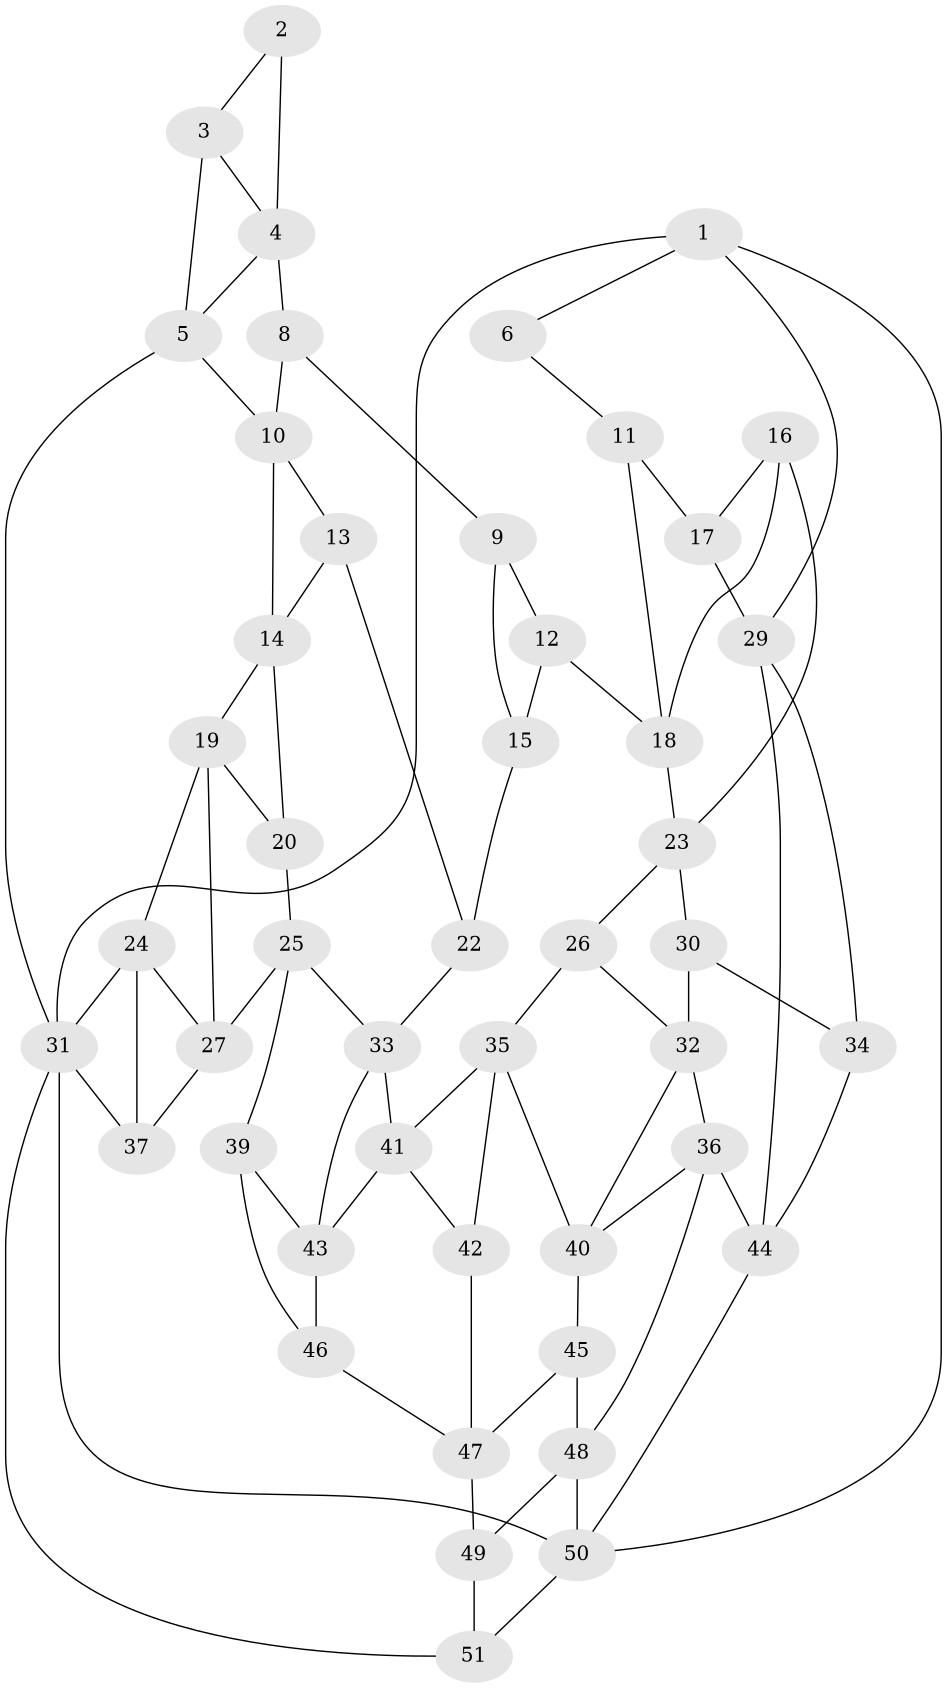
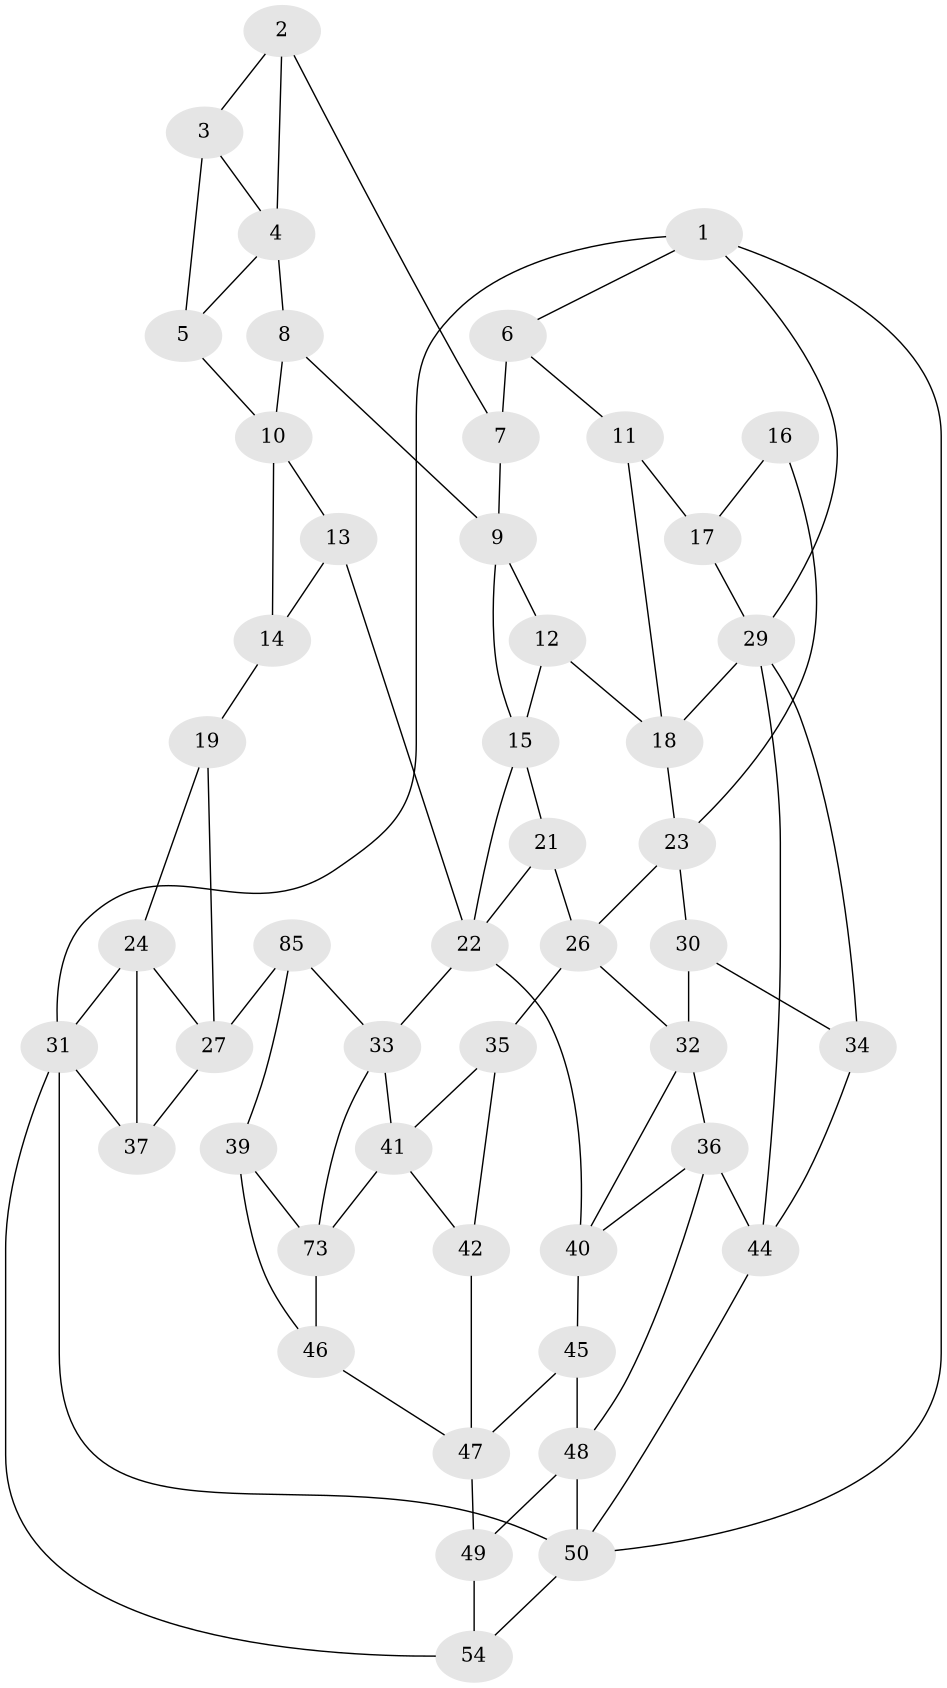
  graph {
    fontname="DejaVu Serif"
    node [color=gray90 fontname="DejaVu Serif" style=filled]
    edge [fontname="DejaVu Serif" weight=1.0]
    1
    6
    29
    31
    50
+   7
    11
    34
    44
    37
-   51
+   51 [label=54]
    2
    3
    4
    5
    8
    9
    10
    13
    14
    17
    18
    12
    15
    22
+   21
    19
-   20
    23
    33
    24
    27
-   25
+   25 [label=85]
    26
    16
    30
    39
    32
    35
    41
-   43
+   43 [label=73]
    46
    36
    40
    42
    48
    45
    47
    49
    1 -- 6
    1 -- 29
    1 -- 31
    1 -- 50
+   6 -- 7 [weight=2.0]
    6 -- 11
    29 -- 34
    29 -- 44
    31 -- 50
    31 -- 37
    31 -- 51
    50 -- 51
+   7 -- 9
    11 -- 17
    11 -- 18
    34 -- 44
    44 -- 50
+   2 -- 7
    2 -- 3
    2 -- 4
    3 -- 4
    3 -- 5
    4 -- 5
    4 -- 8
-   5 -- 31
    5 -- 10
    8 -- 9
    8 -- 10
    9 -- 12
    9 -- 15
    10 -- 13
    10 -- 14
    13 -- 14
    13 -- 22
    14 -- 19
-   14 -- 20
    17 -- 29
    18 -- 23
    12 -- 18 [weight=2.0]
    12 -- 15
    15 -- 22
+   15 -- 21
    22 -- 33
-   19 -- 20
+   21 -- 22
+   21 -- 26
    19 -- 24
    19 -- 27
-   20 -- 25
    23 -- 26
    23 -- 30
    33 -- 41
    33 -- 43
    24 -- 31
    24 -- 37
    24 -- 27
    27 -- 37
    25 -- 33
    25 -- 27
    25 -- 39
    26 -- 32
    26 -- 35
    16 -- 17
-   16 -- 18
+   29 -- 18
    16 -- 23
    30 -- 34 [weight=2.0]
    30 -- 32
    39 -- 43
    39 -- 46
    32 -- 36
    32 -- 40
    35 -- 41
-   35 -- 40
+   22 -- 40
    35 -- 42
    41 -- 43
    41 -- 42
    43 -- 46
    46 -- 47
    36 -- 44
    36 -- 40
    36 -- 48
    40 -- 45
    42 -- 47
    48 -- 50
    48 -- 49
    45 -- 48
    45 -- 47
    47 -- 49
    49 -- 51
  }
